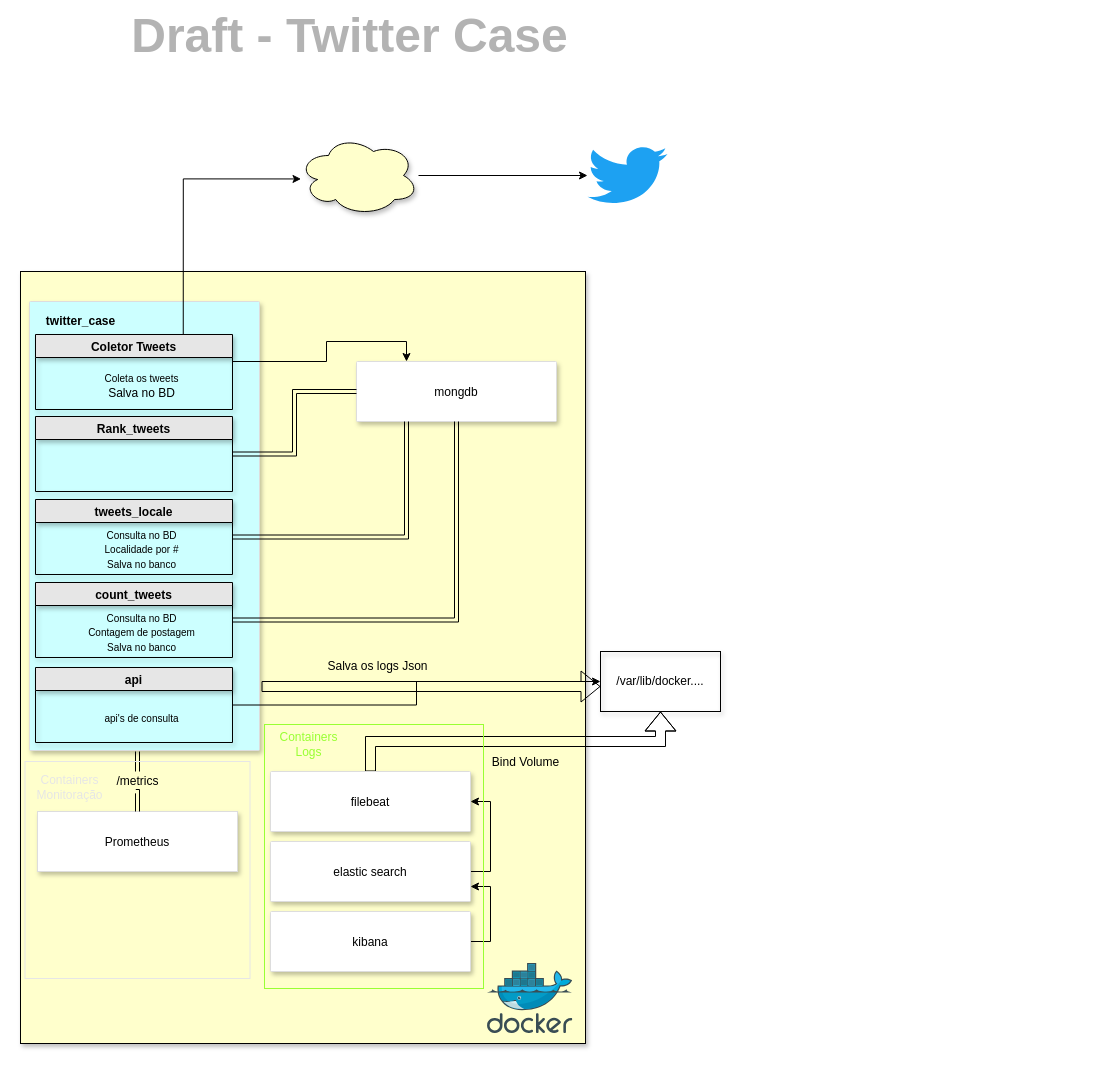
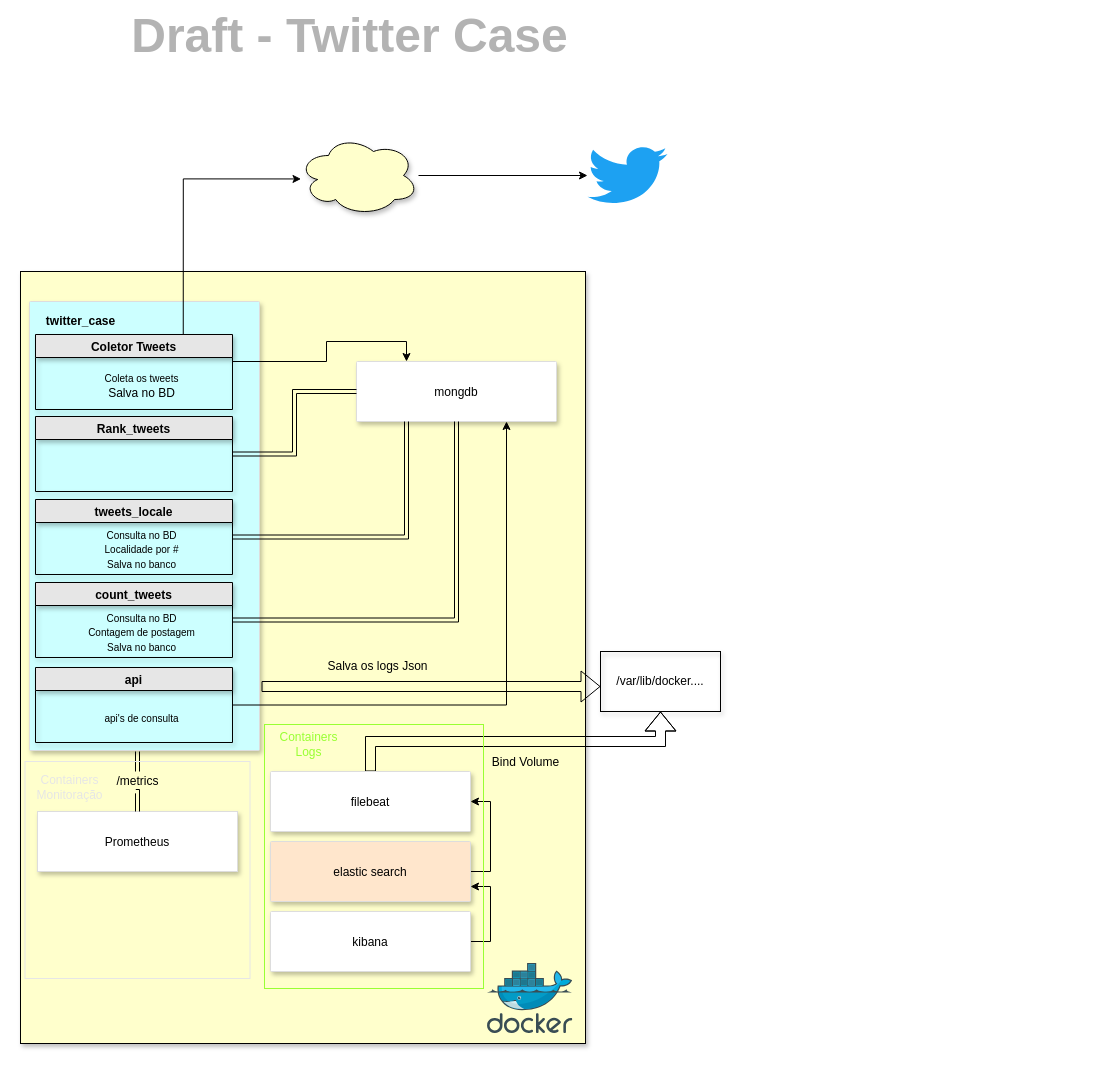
  <mxCell id="0" />
  <mxCell id="1" parent="0" />
  <mxCell id="2" value="" style="whiteSpace=wrap;html=1;shadow=1;fillColor=#FFFFCC;" parent="1" vertex="1"><mxGeometry x="20" y="271" width="565" height="772" as="geometry" /></mxCell>
  <mxCell id="3" value="" style="strokeColor=#dddddd;shadow=1;strokeWidth=1;rounded=1;absoluteArcSize=1;arcSize=2;fillColor=#CCFFFF;" parent="1" vertex="1"><mxGeometry x="29" y="301" width="230" height="449" as="geometry" /></mxCell>
  <mxCell id="4" value="" style="aspect=fixed;html=1;points=[];align=center;image;fontSize=12;image=img/lib/mscae/Docker.svg;" parent="1" vertex="1"><mxGeometry x="487" y="963" width="85.37" height="70" as="geometry" /></mxCell>
  <mxCell id="5" value="mongdb" style="strokeColor=#dddddd;shadow=1;strokeWidth=1;rounded=1;absoluteArcSize=1;arcSize=2;fillColor=#FFFFFF;" parent="1" vertex="1"><mxGeometry x="356" y="361" width="200" height="60" as="geometry" /></mxCell>
  <mxCell id="6" value="" style="dashed=0;outlineConnect=0;html=1;align=center;labelPosition=center;verticalLabelPosition=bottom;verticalAlign=top;shape=mxgraph.weblogos.twitter;fillColor=#1DA1F2;strokeColor=none" parent="1" vertex="1"><mxGeometry x="587" y="145" width="80" height="60" as="geometry" /></mxCell>
  <mxCell id="7" style="edgeStyle=orthogonalEdgeStyle;rounded=0;orthogonalLoop=1;jettySize=auto;html=1;" parent="1" source="21" target="6" edge="1"><mxGeometry relative="1" as="geometry"><mxPoint x="450" y="191" as="targetPoint" /><Array as="points" /></mxGeometry></mxCell>
  <mxCell id="8" style="edgeStyle=orthogonalEdgeStyle;rounded=0;orthogonalLoop=1;jettySize=auto;html=1;exitX=0.5;exitY=0;exitDx=0;exitDy=0;entryX=0.5;entryY=1;entryDx=0;entryDy=0;shape=flexArrow;" parent="1" source="9" target="20" edge="1"><mxGeometry relative="1" as="geometry"><mxPoint x="390" y="711" as="targetPoint" /></mxGeometry></mxCell>
  <mxCell id="9" value="filebeat" style="strokeColor=#dddddd;shadow=1;strokeWidth=1;rounded=1;absoluteArcSize=1;arcSize=2;fillColor=#FFFFFF;" parent="1" vertex="1"><mxGeometry x="270" y="771" width="200" height="60" as="geometry" /></mxCell>
  <mxCell id="10" style="edgeStyle=none;rounded=0;orthogonalLoop=1;jettySize=auto;html=1;entryX=0;entryY=0.75;entryDx=0;entryDy=0;shape=flexArrow;" parent="1" edge="1"><mxGeometry relative="1" as="geometry"><mxPoint x="261" y="686" as="sourcePoint" /><mxPoint x="600" y="686" as="targetPoint" /></mxGeometry></mxCell>
  <mxCell id="11" value="&lt;b&gt;twitter_case&lt;/b&gt;" style="text;html=1;align=center;verticalAlign=middle;resizable=0;points=[];autosize=1;" parent="1" vertex="1"><mxGeometry x="35" y="311" width="90" height="20" as="geometry" /></mxCell>
  <mxCell id="12" value="" style="edgeStyle=orthogonalEdgeStyle;rounded=0;orthogonalLoop=1;jettySize=auto;html=1;entryX=0.471;entryY=1;entryDx=0;entryDy=0;entryPerimeter=0;shape=link;" parent="1" source="18" edge="1"><mxGeometry relative="1" as="geometry"><mxPoint x="137.33" y="751" as="targetPoint" /></mxGeometry></mxCell>
  <mxCell id="13" value="Prometheus" style="strokeColor=#dddddd;shadow=1;strokeWidth=1;absoluteArcSize=1;arcSize=2;fillColor=#FFFFFF;rounded=0;" parent="1" vertex="1"><mxGeometry x="37" y="811" width="200" height="60" as="geometry" /></mxCell>
  <mxCell id="14" style="edgeStyle=orthogonalEdgeStyle;rounded=0;orthogonalLoop=1;jettySize=auto;html=1;exitX=1;exitY=0.5;exitDx=0;exitDy=0;entryX=1;entryY=0.5;entryDx=0;entryDy=0;" parent="1" source="15" target="9" edge="1"><mxGeometry relative="1" as="geometry" /></mxCell>
- <mxCell id="15" value="elastic search" style="strokeColor=#dddddd;shadow=1;strokeWidth=1;rounded=1;absoluteArcSize=1;arcSize=2;fillColor=#FFFFFF;" parent="1" vertex="1"><mxGeometry x="270" y="841" width="200" height="60" as="geometry" /></mxCell>
+ <mxCell id="15" value="elastic search" style="strokeColor=#dddddd;shadow=1;strokeWidth=1;rounded=1;absoluteArcSize=1;arcSize=2;fillColor=#ffe6cc;" parent="1" vertex="1"><mxGeometry x="270" y="841" width="200" height="60" as="geometry" /></mxCell>
  <mxCell id="16" style="edgeStyle=orthogonalEdgeStyle;rounded=0;orthogonalLoop=1;jettySize=auto;html=1;exitX=1;exitY=0.5;exitDx=0;exitDy=0;entryX=1;entryY=0.75;entryDx=0;entryDy=0;" parent="1" source="17" target="15" edge="1"><mxGeometry relative="1" as="geometry" /></mxCell>
  <mxCell id="17" value="kibana" style="strokeColor=#dddddd;shadow=1;strokeWidth=1;rounded=1;absoluteArcSize=1;arcSize=2;fillColor=#FFFFFF;" parent="1" vertex="1"><mxGeometry x="270" y="911" width="200" height="60" as="geometry" /></mxCell>
  <mxCell id="18" value="/metrics" style="text;html=1;align=center;verticalAlign=middle;resizable=0;points=[];autosize=1;" parent="1" vertex="1"><mxGeometry x="107" y="771" width="60" height="20" as="geometry" /></mxCell>
  <mxCell id="19" value="" style="edgeStyle=orthogonalEdgeStyle;rounded=0;orthogonalLoop=1;jettySize=auto;html=1;entryX=0.471;entryY=1;entryDx=0;entryDy=0;entryPerimeter=0;shape=link;" parent="1" source="13" target="18" edge="1"><mxGeometry relative="1" as="geometry"><mxPoint x="137" y="811" as="sourcePoint" /><mxPoint x="137.33" y="751" as="targetPoint" /></mxGeometry></mxCell>
  <mxCell id="20" value="/var/lib/docker...." style="whiteSpace=wrap;html=1;shadow=1;fillColor=none;" parent="1" vertex="1"><mxGeometry x="600" y="651" width="120" height="60" as="geometry" /></mxCell>
  <mxCell id="21" value="" style="ellipse;shape=cloud;whiteSpace=wrap;html=1;shadow=1;fillColor=#FFFFCC;" parent="1" vertex="1"><mxGeometry x="298" y="135" width="120" height="80" as="geometry" /></mxCell>
  <mxCell id="22" value="&lt;div&gt;&lt;br&gt;&lt;/div&gt;&lt;div&gt;&lt;br&gt;&lt;/div&gt;" style="text;html=1;align=center;verticalAlign=middle;resizable=0;points=[];autosize=1;" parent="1" vertex="1"><mxGeometry x="1069" y="226" width="10" height="31" as="geometry" /></mxCell>
  <mxCell id="23" style="edgeStyle=orthogonalEdgeStyle;shape=link;rounded=0;orthogonalLoop=1;jettySize=auto;html=1;exitX=1;exitY=0.5;exitDx=0;exitDy=0;entryX=0.5;entryY=1;entryDx=0;entryDy=0;" parent="1" source="24" target="5" edge="1"><mxGeometry relative="1" as="geometry" /></mxCell>
  <mxCell id="24" value="count_tweets" style="swimlane;shadow=1;fillColor=#E6E6E6;startSize=23;" parent="1" vertex="1"><mxGeometry x="35" y="582" width="197" height="75" as="geometry"><mxRectangle x="769" y="483" width="83" height="23" as="alternateBounds" /></mxGeometry></mxCell>
  <mxCell id="25" value="&lt;font style=&quot;font-size: 10px&quot;&gt;Consulta no BD&lt;br&gt;Contagem de postagem&lt;br&gt;Salva no banco&lt;/font&gt;" style="text;html=1;align=center;verticalAlign=middle;resizable=0;points=[];autosize=1;" parent="24" vertex="1"><mxGeometry x="48" y="25" width="116" height="50" as="geometry" /></mxCell>
- <mxCell id="26" style="edgeStyle=orthogonalEdgeStyle;rounded=0;orthogonalLoop=1;jettySize=auto;html=1;exitX=1;exitY=0.5;exitDx=0;exitDy=0;" parent="1" source="27" target="20" edge="1"><mxGeometry relative="1" as="geometry" /></mxCell>
+ <mxCell id="26" style="edgeStyle=orthogonalEdgeStyle;rounded=0;orthogonalLoop=1;jettySize=auto;html=1;exitX=1;exitY=0.5;exitDx=0;exitDy=0;entryX=0.75;entryY=1;entryDx=0;entryDy=0;" parent="1" source="27" target="5" edge="1"><mxGeometry relative="1" as="geometry" /></mxCell>
  <mxCell id="27" value="api" style="swimlane;shadow=1;fillColor=#E6E6E6;startSize=23;" parent="1" vertex="1"><mxGeometry x="35" y="667" width="197" height="75" as="geometry"><mxRectangle x="769" y="483" width="83" height="23" as="alternateBounds" /></mxGeometry></mxCell>
  <mxCell id="28" value="&lt;span style=&quot;font-size: 10px&quot;&gt;api's de consulta&lt;/span&gt;" style="text;html=1;align=center;verticalAlign=middle;resizable=0;points=[];autosize=1;" parent="27" vertex="1"><mxGeometry x="64" y="41" width="84" height="19" as="geometry" /></mxCell>
  <mxCell id="29" style="edgeStyle=orthogonalEdgeStyle;shape=link;rounded=0;orthogonalLoop=1;jettySize=auto;html=1;exitX=1;exitY=0.5;exitDx=0;exitDy=0;entryX=0.25;entryY=1;entryDx=0;entryDy=0;" parent="1" source="30" target="5" edge="1"><mxGeometry relative="1" as="geometry" /></mxCell>
  <mxCell id="30" value="tweets_locale" style="swimlane;shadow=1;fillColor=#E6E6E6;startSize=23;" parent="1" vertex="1"><mxGeometry x="35" y="499" width="197" height="75" as="geometry"><mxRectangle x="769" y="483" width="83" height="23" as="alternateBounds" /></mxGeometry></mxCell>
  <mxCell id="31" value="&lt;font style=&quot;font-size: 10px&quot;&gt;Consulta no BD&lt;br&gt;Localidade por #&lt;br&gt;Salva no banco&lt;/font&gt;" style="text;html=1;align=center;verticalAlign=middle;resizable=0;points=[];autosize=1;" parent="30" vertex="1"><mxGeometry x="64" y="25" width="84" height="50" as="geometry" /></mxCell>
  <mxCell id="32" style="edgeStyle=orthogonalEdgeStyle;rounded=0;orthogonalLoop=1;jettySize=auto;html=1;exitX=0.75;exitY=0;exitDx=0;exitDy=0;entryX=0.021;entryY=0.543;entryDx=0;entryDy=0;entryPerimeter=0;" parent="1" source="34" target="21" edge="1"><mxGeometry relative="1" as="geometry"><mxPoint x="268.571" y="179.571" as="targetPoint" /><Array as="points"><mxPoint x="183" y="178" /></Array></mxGeometry></mxCell>
  <mxCell id="33" style="edgeStyle=orthogonalEdgeStyle;rounded=0;orthogonalLoop=1;jettySize=auto;html=1;exitX=1;exitY=0.5;exitDx=0;exitDy=0;entryX=0.25;entryY=0;entryDx=0;entryDy=0;" parent="1" source="34" target="5" edge="1"><mxGeometry relative="1" as="geometry"><Array as="points"><mxPoint x="232" y="361" /><mxPoint x="326" y="361" /><mxPoint x="326" y="341" /><mxPoint x="406" y="341" /></Array></mxGeometry></mxCell>
  <mxCell id="34" value="Coletor Tweets" style="swimlane;shadow=1;fillColor=#E6E6E6;startSize=23;" parent="1" vertex="1"><mxGeometry x="35" y="334" width="197" height="75" as="geometry"><mxRectangle x="835" y="374" width="83" height="23" as="alternateBounds" /></mxGeometry></mxCell>
  <mxCell id="35" value="&lt;span style=&quot;font-size: 10px&quot;&gt;Coleta os tweets&lt;br&gt;&lt;/span&gt;Salva no BD" style="text;html=1;align=center;verticalAlign=middle;resizable=0;points=[];autosize=1;" parent="34" vertex="1"><mxGeometry x="64" y="34" width="84" height="33" as="geometry" /></mxCell>
  <mxCell id="36" style="edgeStyle=orthogonalEdgeStyle;rounded=0;orthogonalLoop=1;jettySize=auto;html=1;exitX=1;exitY=0.5;exitDx=0;exitDy=0;entryX=0;entryY=0.5;entryDx=0;entryDy=0;shape=link;" parent="1" source="37" target="5" edge="1"><mxGeometry relative="1" as="geometry" /></mxCell>
  <mxCell id="37" value="Rank_tweets" style="swimlane;shadow=1;fillColor=#E6E6E6;startSize=23;" parent="1" vertex="1"><mxGeometry x="35" y="416" width="197" height="75" as="geometry"><mxRectangle x="840" y="459" width="83" height="23" as="alternateBounds" /></mxGeometry></mxCell>
  <mxCell id="38" value="Salva os logs Json" style="text;html=1;align=center;verticalAlign=middle;resizable=0;points=[];autosize=1;" parent="1" vertex="1"><mxGeometry x="322" y="657" width="110" height="18" as="geometry" /></mxCell>
  <mxCell id="39" value="Bind Volume" style="text;html=1;align=center;verticalAlign=middle;resizable=0;points=[];autosize=1;" parent="1" vertex="1"><mxGeometry x="486" y="753" width="77" height="18" as="geometry" /></mxCell>
  <mxCell id="40" value="" style="whiteSpace=wrap;html=1;shadow=0;fillColor=none;strokeColor=#E6E6E6;" parent="1" vertex="1"><mxGeometry x="24.5" y="761" width="225" height="217" as="geometry" /></mxCell>
  <mxCell id="41" value="&lt;font color=&quot;#e6e6e6&quot;&gt;Containers &lt;br&gt;Monitoração&lt;/font&gt;" style="text;html=1;align=center;verticalAlign=middle;resizable=0;points=[];autosize=1;strokeColor=none;" parent="1" vertex="1"><mxGeometry x="31" y="771" width="76" height="31" as="geometry" /></mxCell>
  <mxCell id="42" value="" style="whiteSpace=wrap;html=1;shadow=0;fillColor=none;strokeColor=#99FF33;" parent="1" vertex="1"><mxGeometry x="264" y="724" width="219" height="264" as="geometry" /></mxCell>
  <mxCell id="43" value="&lt;font color=&quot;#99ff33&quot;&gt;Containers &lt;br&gt;Logs&lt;/font&gt;" style="text;html=1;align=center;verticalAlign=middle;resizable=0;points=[];autosize=1;strokeColor=none;" parent="1" vertex="1"><mxGeometry x="274" y="728" width="68" height="31" as="geometry" /></mxCell>
  <mxCell id="44" value="&lt;font style=&quot;font-size: 48px&quot; color=&quot;#b3b3b3&quot;&gt;&lt;b&gt;Draft - Twitter Case&lt;/b&gt;&lt;/font&gt;" style="text;html=1;align=center;verticalAlign=middle;resizable=0;points=[];autosize=1;shadow=0;" vertex="1" parent="1"><mxGeometry x="125" y="20" width="447" height="30" as="geometry" /></mxCell>
